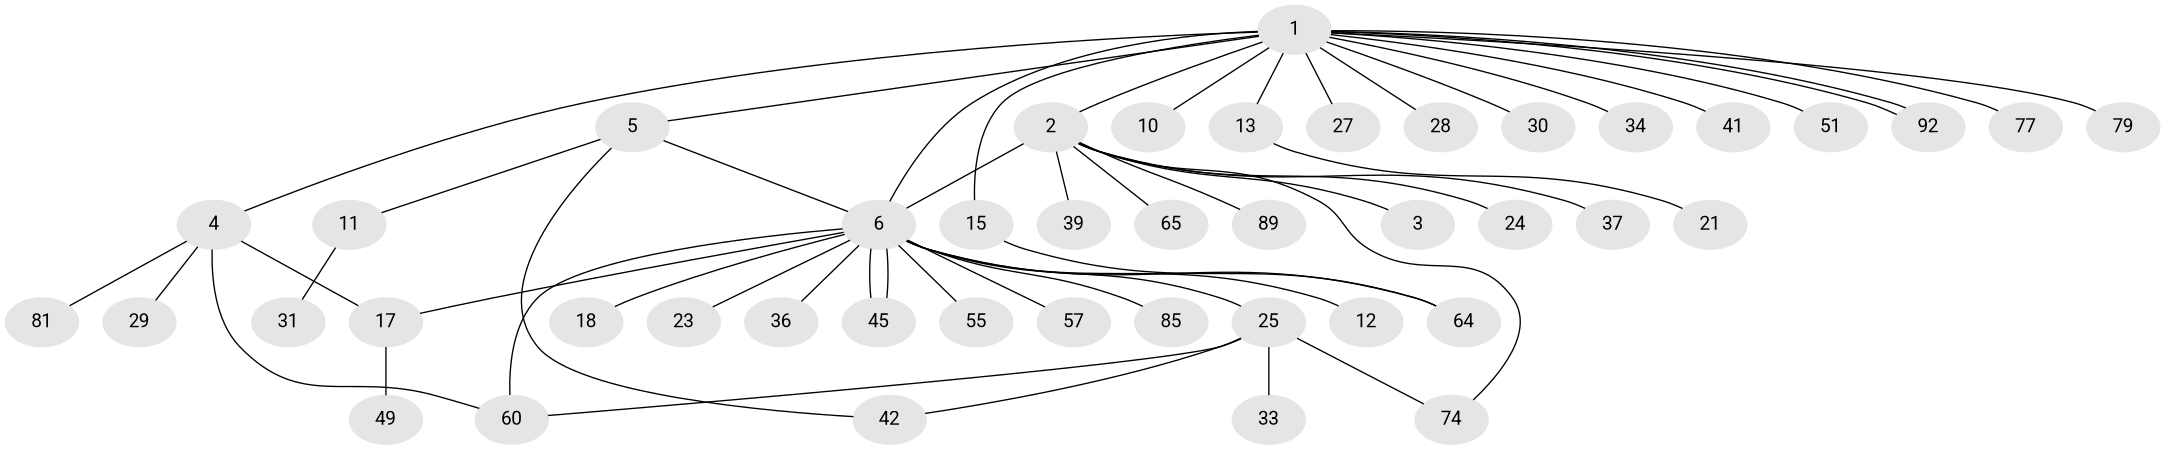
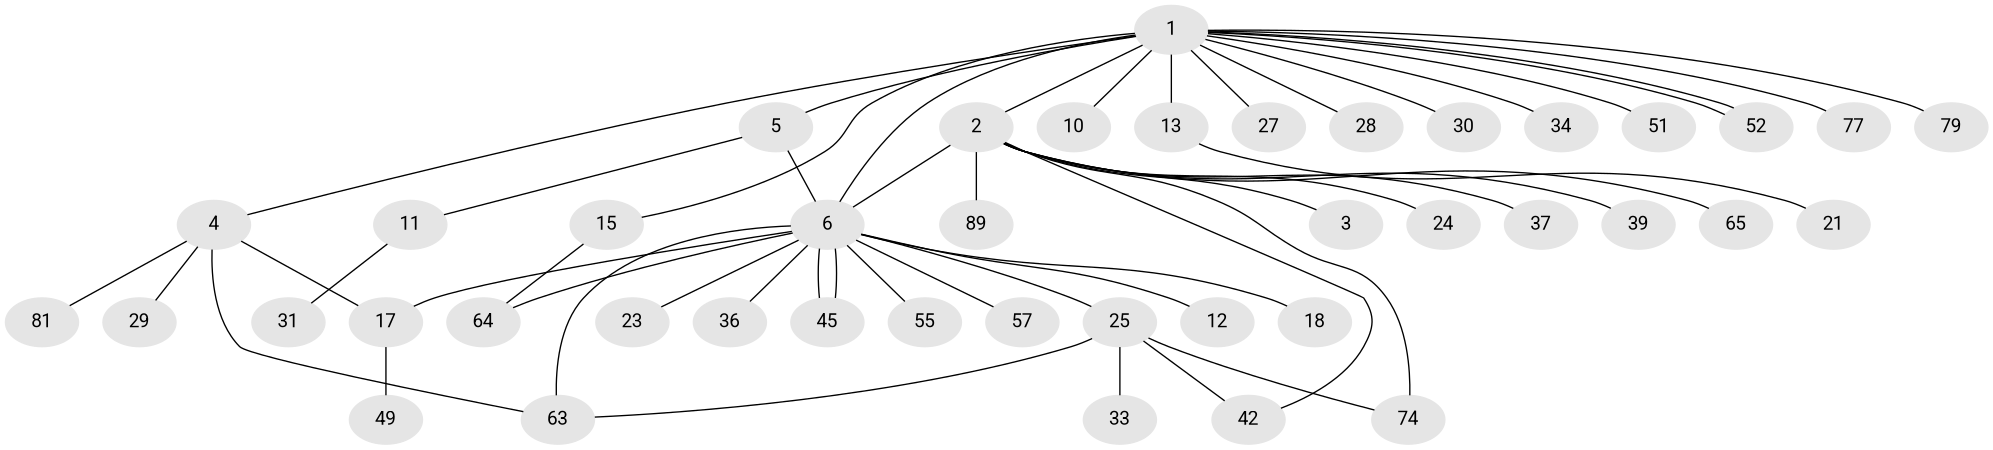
  graph {
    fontname=Roboto
    node [color=gray90 fontname=Roboto style=filled]
    edge [fontname=Roboto]
    1
    2
    4
    5 [super="+14"]
    6 [super="+8+7+53+16"]
    10
    13
    15 [super="+68+67+82"]
    27
    28
    30
    34
-   41 [super="+69"]
    51
-   52 [label=92]
+   52
    77
    79
    3 [super="+75"]
    24 [super="+43"]
    37
    39
    42
    65
    74 [super="+78"]
    89
    17 [super="+48+72+62"]
    29 [super="+90"]
-   60 [super="+71"]
+   60 [super="+71" label=63]
    81
    11 [super="+20"]
    12
    18
    23
    25 [super="+35+54+26"]
    n35 [label=36 super="+83+61"]
    45 [super="+63"]
    55
    57
    64 [super="+66"]
-   85
    21 [super="+46"]
    49
    31
    33
    1 -- 2
    1 -- 4
    1 -- 5
    1 -- 6 [weight=4]
    1 -- 10
    1 -- 13
    1 -- 15
    1 -- 27
    1 -- 28
    1 -- 30
    1 -- 34
-   1 -- 41
    1 -- 51
    1 -- 52
    1 -- 52
    1 -- 77
    1 -- 79
    2 -- 6 [weight=2]
    2 -- 3
    2 -- 24
    2 -- 37
    2 -- 39
-   5 -- 42
+   2 -- 42
    2 -- 65
    2 -- 74
    2 -- 89
    4 -- 17
    4 -- 29
    4 -- 60
    4 -- 81
    5 -- 6
    5 -- 11
    6 -- 17 [weight=4]
    6 -- 60
    6 -- 12
    6 -- 18
    6 -- 23
    6 -- 25
    6 -- n35
    6 -- 45
    6 -- 45
    6 -- 55
    6 -- 57
    6 -- 64 [weight=2]
-   6 -- 85
    13 -- 21
    15 -- 64
    17 -- 49
    11 -- 31
    25 -- 42
    25 -- 74
    25 -- 60
    25 -- 33
  }
